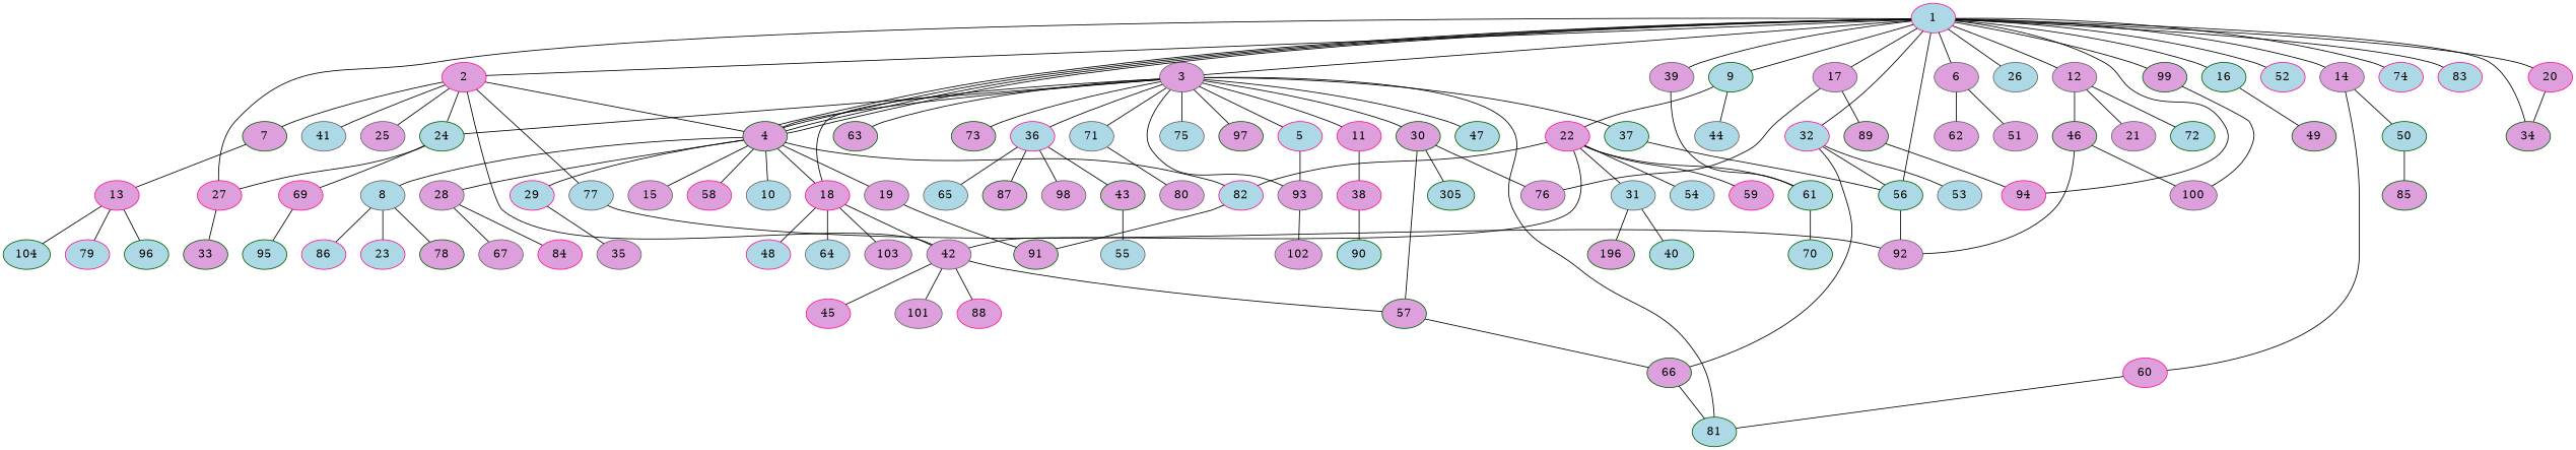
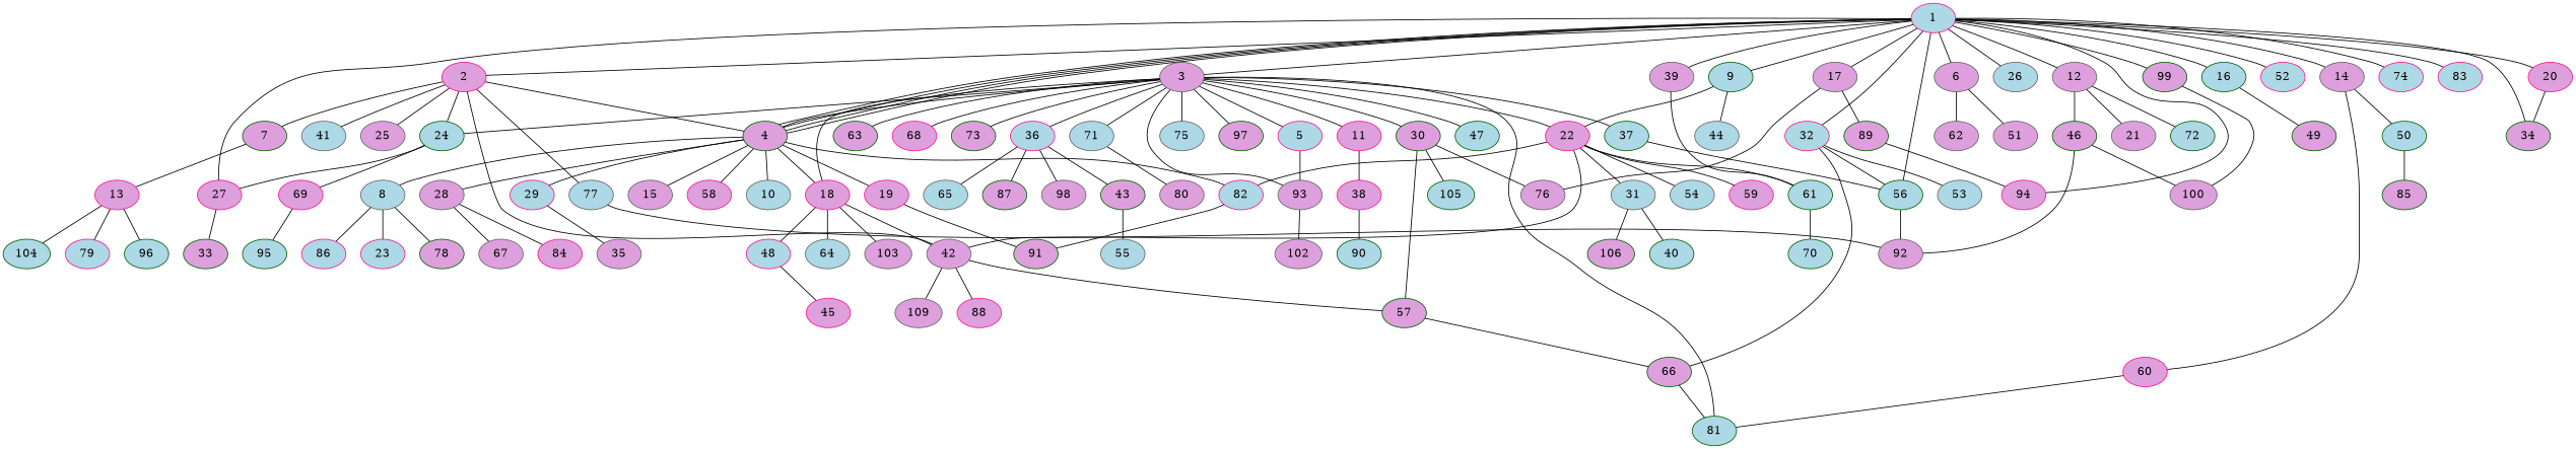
  graph {
    node [color=gray40 fillcolor=plum style=filled]
    1 [color=deeppink fillcolor=lightblue]
    2 [color=deeppink]
    3
    4 [color=darkgreen]
    6
    9 [color=darkgreen fillcolor=lightblue]
    12
    14
    16 [color=darkgreen fillcolor=lightblue]
    17
    20 [color=deeppink]
    26 [fillcolor=lightblue]
    27 [color=deeppink]
    32 [color=deeppink fillcolor=lightblue]
    34 [color=darkgreen]
    39
    52 [color=deeppink fillcolor=lightblue]
    56 [color=darkgreen fillcolor=lightblue]
    74 [color=deeppink fillcolor=lightblue]
    83 [color=deeppink fillcolor=lightblue]
    94 [color=deeppink]
    99 [color=darkgreen]
    7 [color=darkgreen]
    24 [color=darkgreen fillcolor=lightblue]
    25
    41 [fillcolor=lightblue]
    42
    77 [fillcolor=lightblue]
    5 [color=deeppink fillcolor=lightblue]
    11 [color=deeppink]
    18 [color=deeppink]
    22 [color=deeppink]
    30 [color=darkgreen]
    36 [color=deeppink fillcolor=lightblue]
    37 [color=darkgreen fillcolor=lightblue]
    47 [color=darkgreen fillcolor=lightblue]
    63 [color=darkgreen]
+   68 [color=deeppink]
    71 [fillcolor=lightblue]
    73 [color=darkgreen]
    75 [fillcolor=lightblue]
    81 [color=darkgreen fillcolor=lightblue]
    93
    97 [color=darkgreen]
    8 [fillcolor=lightblue]
    10 [fillcolor=lightblue]
    15
-   19
+   19 [color=deeppink]
    28
    29 [color=deeppink fillcolor=lightblue]
    58 [color=deeppink]
    82 [color=deeppink fillcolor=lightblue]
    51
    62
    44 [fillcolor=lightblue]
    21
    46 [color=darkgreen]
    72 [color=darkgreen fillcolor=lightblue]
    50 [color=darkgreen fillcolor=lightblue]
    60 [color=deeppink]
    49 [color=darkgreen]
    76
    89 [color=darkgreen]
    33 [color=darkgreen]
    53 [fillcolor=lightblue]
    66 [color=darkgreen]
    61 [color=darkgreen fillcolor=lightblue]
    92
    100
    13 [color=deeppink]
    69 [color=deeppink]
    57 [color=darkgreen]
    45 [color=deeppink]
    88 [color=deeppink]
-   101
+   101 [label=109]
    38 [color=deeppink]
    48 [color=deeppink fillcolor=lightblue]
    64 [fillcolor=lightblue]
    103
    31 [fillcolor=lightblue]
    54 [fillcolor=lightblue]
    59 [color=deeppink]
-   105 [color=darkgreen fillcolor=lightblue label=305]
+   105 [color=darkgreen fillcolor=lightblue]
    43 [color=darkgreen]
    65 [fillcolor=lightblue]
    87 [color=darkgreen]
    98
    80
    102
    23 [color=deeppink fillcolor=lightblue]
    78 [color=darkgreen]
    86 [color=deeppink fillcolor=lightblue]
    91 [color=darkgreen]
    67
    84 [color=deeppink]
    35
    79 [color=deeppink fillcolor=lightblue]
    96 [color=darkgreen fillcolor=lightblue]
    104 [color=darkgreen fillcolor=lightblue]
    90 [color=darkgreen fillcolor=lightblue]
    85 [color=darkgreen]
    40 [color=darkgreen fillcolor=lightblue]
-   106 [color=darkgreen label=196]
+   106 [color=darkgreen]
    70 [color=darkgreen fillcolor=lightblue]
    95 [color=darkgreen fillcolor=lightblue]
    55 [fillcolor=lightblue]
    1 -- 2
    1 -- 3
    1 -- 4
    1 -- 4
    1 -- 4
    1 -- 4
    1 -- 6
    1 -- 9
    1 -- 12
    1 -- 14
    1 -- 16
    1 -- 17
    1 -- 20
    1 -- 26
    1 -- 27
    1 -- 32
    1 -- 34
    1 -- 39
    1 -- 52
    1 -- 56
    1 -- 74
    1 -- 83
    1 -- 94
    1 -- 99
    2 -- 4
    2 -- 7
    2 -- 24
    2 -- 25
    2 -- 41
    2 -- 42
    2 -- 77
    3 -- 4
    3 -- 24
    3 -- 5
    3 -- 11
    3 -- 18
+   3 -- 22
    3 -- 30
    3 -- 36
    3 -- 37
    3 -- 47
    3 -- 63
+   3 -- 68
    3 -- 71
    3 -- 73
    3 -- 75
    3 -- 81
    3 -- 93
    3 -- 97
    4 -- 18
    4 -- 8
    4 -- 10
    4 -- 15
    4 -- 19
    4 -- 28
    4 -- 29
    4 -- 58
    4 -- 82
    6 -- 51
    6 -- 62
    9 -- 22
    9 -- 44
    12 -- 21
    12 -- 46
    12 -- 72
    14 -- 50
    14 -- 60
    16 -- 49
    17 -- 76
    17 -- 89
    20 -- 34
    27 -- 33
    32 -- 56
    32 -- 53
    32 -- 66
    39 -- 61
    56 -- 92
    99 -- 100
    7 -- 13
    24 -- 27
    24 -- 69
    42 -- 57
-   42 -- 45
+   48 -- 45
    42 -- 88
    42 -- 101
    77 -- 92
    5 -- 93
    11 -- 38
    18 -- 42
    18 -- 48
    18 -- 64
    18 -- 103
    22 -- 42
    22 -- 82
    22 -- 61
    22 -- 31
    22 -- 54
    22 -- 59
    30 -- 76
    30 -- 57
    30 -- 105
    36 -- 43
    36 -- 65
    36 -- 87
    36 -- 98
    37 -- 56
    71 -- 80
    93 -- 102
    8 -- 23
    8 -- 78
    8 -- 86
    19 -- 91
    28 -- 67
    28 -- 84
    29 -- 35
    82 -- 91
    46 -- 92
    46 -- 100
    50 -- 85
    60 -- 81
    89 -- 94
    66 -- 81
    61 -- 70
    13 -- 79
    13 -- 96
    13 -- 104
    69 -- 95
    57 -- 66
    38 -- 90
    31 -- 40
    31 -- 106
    43 -- 55
  }
